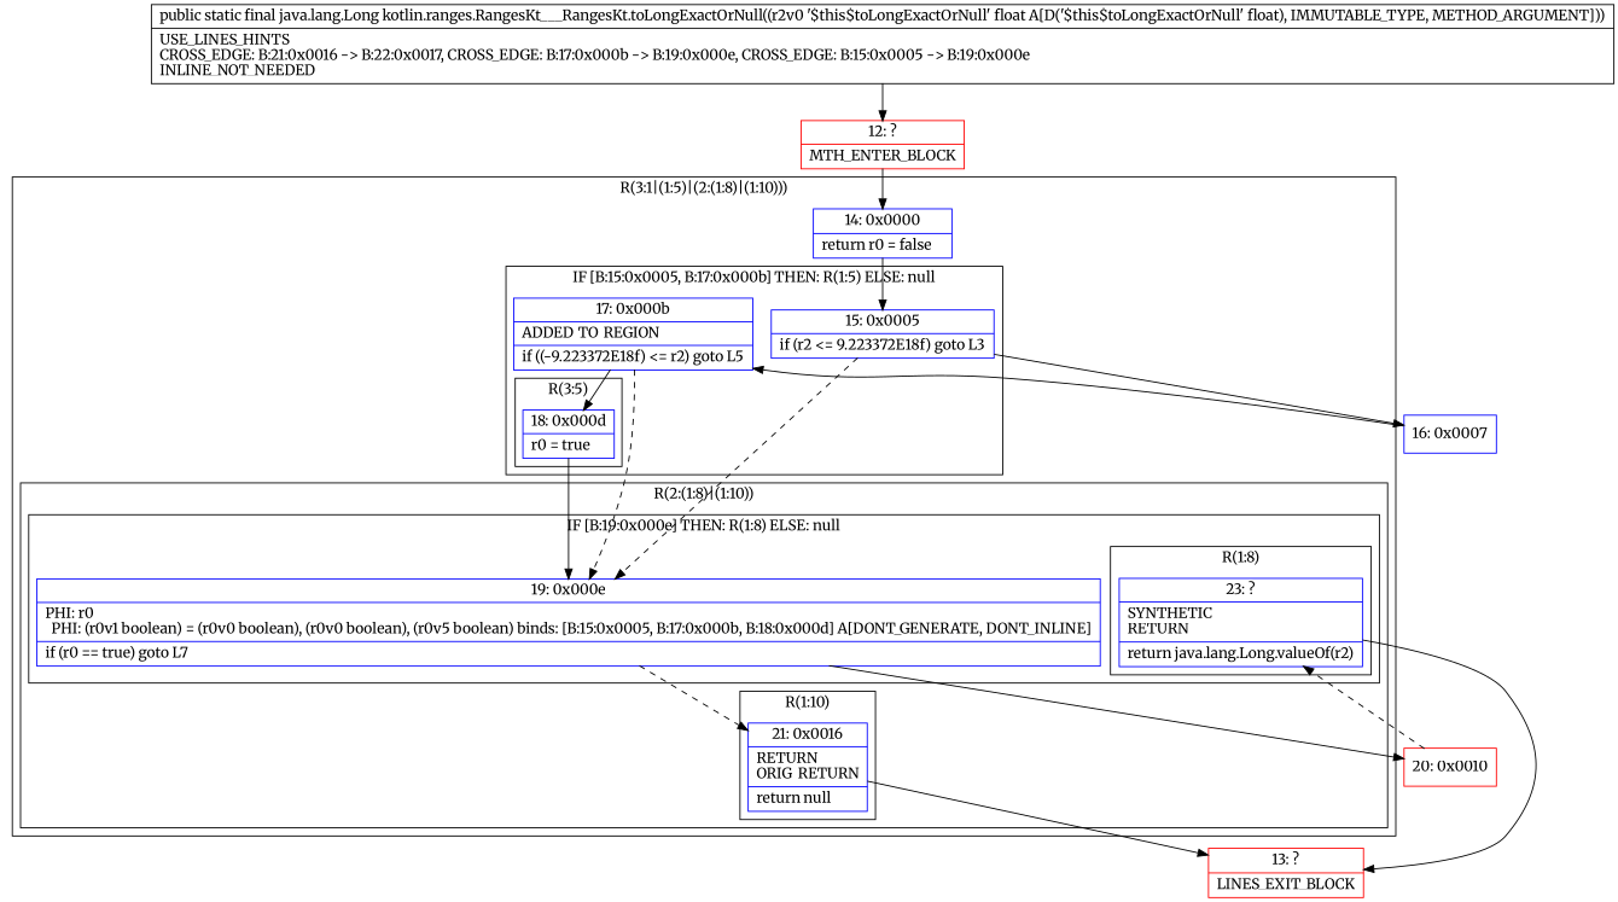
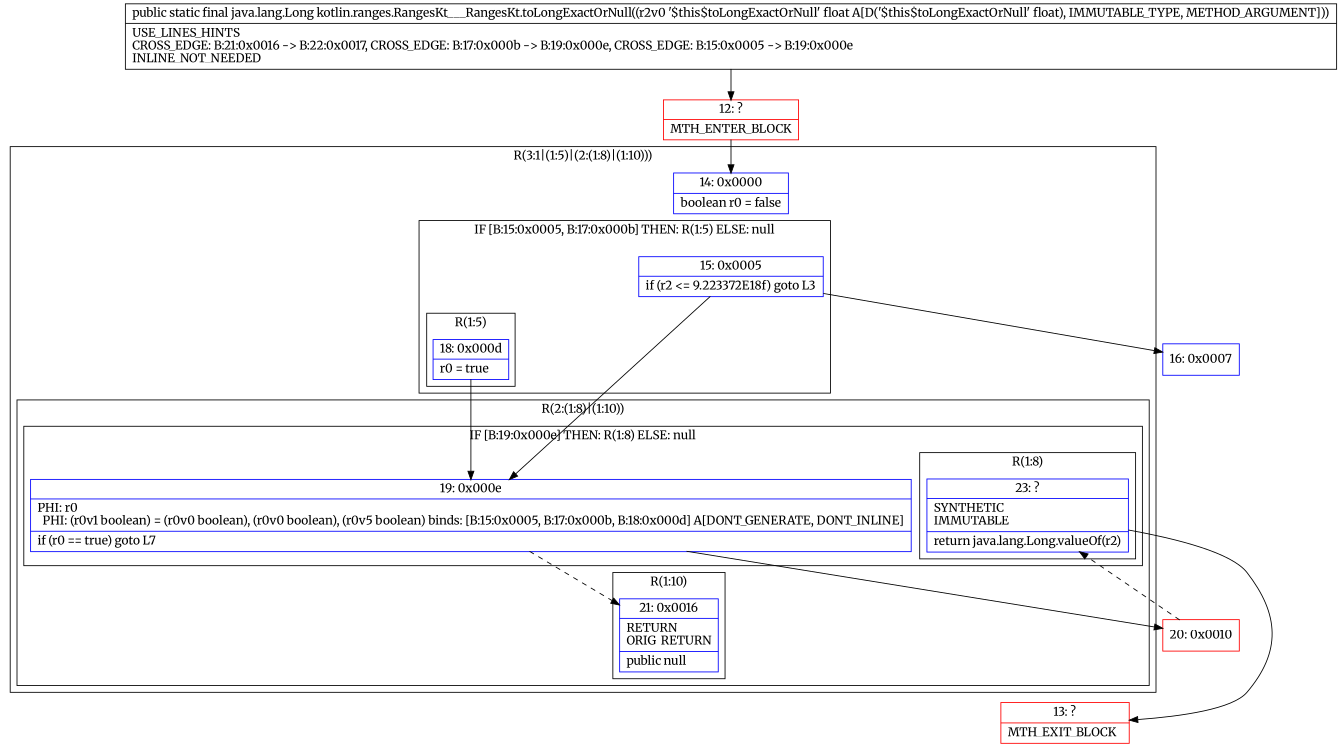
  digraph {
    fontname=Merriweather
    node [color=blue fontname=Merriweather shape=record]
    edge [fontname=Merriweather]
    n1 [label="{18\:\ 0x000d|r0 = true\l}"]
    n2 [label="{15\:\ 0x0005|if (r2 \<= 9.223372E18f) goto L3\l}"]
-   n3 [label="{17\:\ 0x000b|ADDED_TO_REGION\l|if ((\-9.223372E18f) \<= r2) goto L5\l}"]
-   n4 [label="{23\:\ ?|SYNTHETIC\lRETURN\l|return java.lang.Long.valueOf(r2)\l}"]
+   n4 [label="{23\:\ ?|SYNTHETIC\lIMMUTABLE\l|return java.lang.Long.valueOf(r2)\l}"]
    n5 [label="{19\:\ 0x000e|PHI: r0 \l  PHI: (r0v1 boolean) = (r0v0 boolean), (r0v0 boolean), (r0v5 boolean) binds: [B:15:0x0005, B:17:0x000b, B:18:0x000d] A[DONT_GENERATE, DONT_INLINE]\l|if (r0 == true) goto L7\l}"]
-   n6 [label="{21\:\ 0x0016|RETURN\lORIG_RETURN\l|return null\l}"]
-   n7 [label="{14\:\ 0x0000|return r0 = false\l}"]
+   n6 [label="{21\:\ 0x0016|RETURN\lORIG_RETURN\l|public null\l}"]
+   n7 [label="{14\:\ 0x0000|boolean r0 = false\l}"]
    n8 [label="{16\:\ 0x0007}"]
-   n9 [color=red label="{13\:\ ?|LINES_EXIT_BLOCK\l}"]
+   n9 [color=red label="{13\:\ ?|MTH_EXIT_BLOCK\l}"]
    n10 [color=red label="{20\:\ 0x0010}"]
    n11 [color=red label="{12\:\ ?|MTH_ENTER_BLOCK\l}"]
    n12 [label="{public static final java.lang.Long kotlin.ranges.RangesKt___RangesKt.toLongExactOrNull((r2v0 '$this$toLongExactOrNull' float A[D('$this$toLongExactOrNull' float), IMMUTABLE_TYPE, METHOD_ARGUMENT]))  | USE_LINES_HINTS\lCROSS_EDGE: B:21:0x0016 \-\> B:22:0x0017, CROSS_EDGE: B:17:0x000b \-\> B:19:0x000e, CROSS_EDGE: B:15:0x0005 \-\> B:19:0x000e\lINLINE_NOT_NEEDED\l}" color=""]
    subgraph cluster_1 {
      label="R(3:1|(1:5)|(2:(1:8)|(1:10)))"
      n7
      subgraph cluster_2 {
        label="IF [B:15:0x0005, B:17:0x000b] THEN: R(1:5) ELSE: null"
        n2
-       n3
        subgraph cluster_3 {
-         label="R(3:5)"
+         label="R(1:5)"
          n1
        }
      }
      subgraph cluster_4 {
        label="R(2:(1:8)|(1:10))"
        subgraph cluster_5 {
          label="IF [B:19:0x000e] THEN: R(1:8) ELSE: null"
          n5
          subgraph cluster_6 {
            label="R(1:8)"
            n4
          }
        }
        subgraph cluster_7 {
          label="R(1:10)"
          n6
        }
      }
    }
    n1 -> n5
-   n2 -> n5 [style=dashed]
+   n2 -> n5 [style=solid]
    n2 -> n8
-   n3 -> n1
-   n3 -> n5 [style=dashed]
    n4 -> n9
    n5 -> n6 [style=dashed]
    n5 -> n10
-   n6 -> n9
-   n7 -> n2
-   n8 -> n3
    n10 -> n4 [style=dashed]
    n11 -> n7
    n12 -> n11
  }
